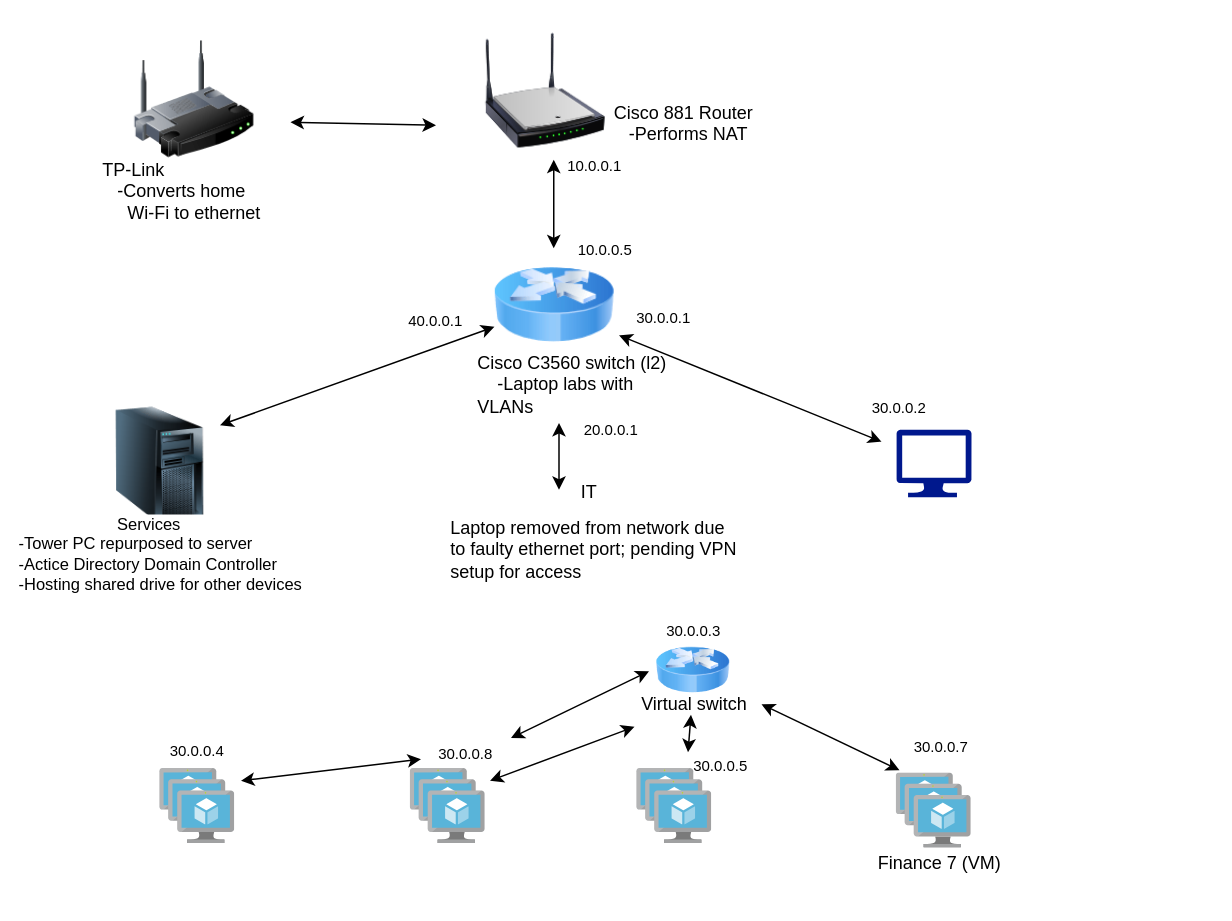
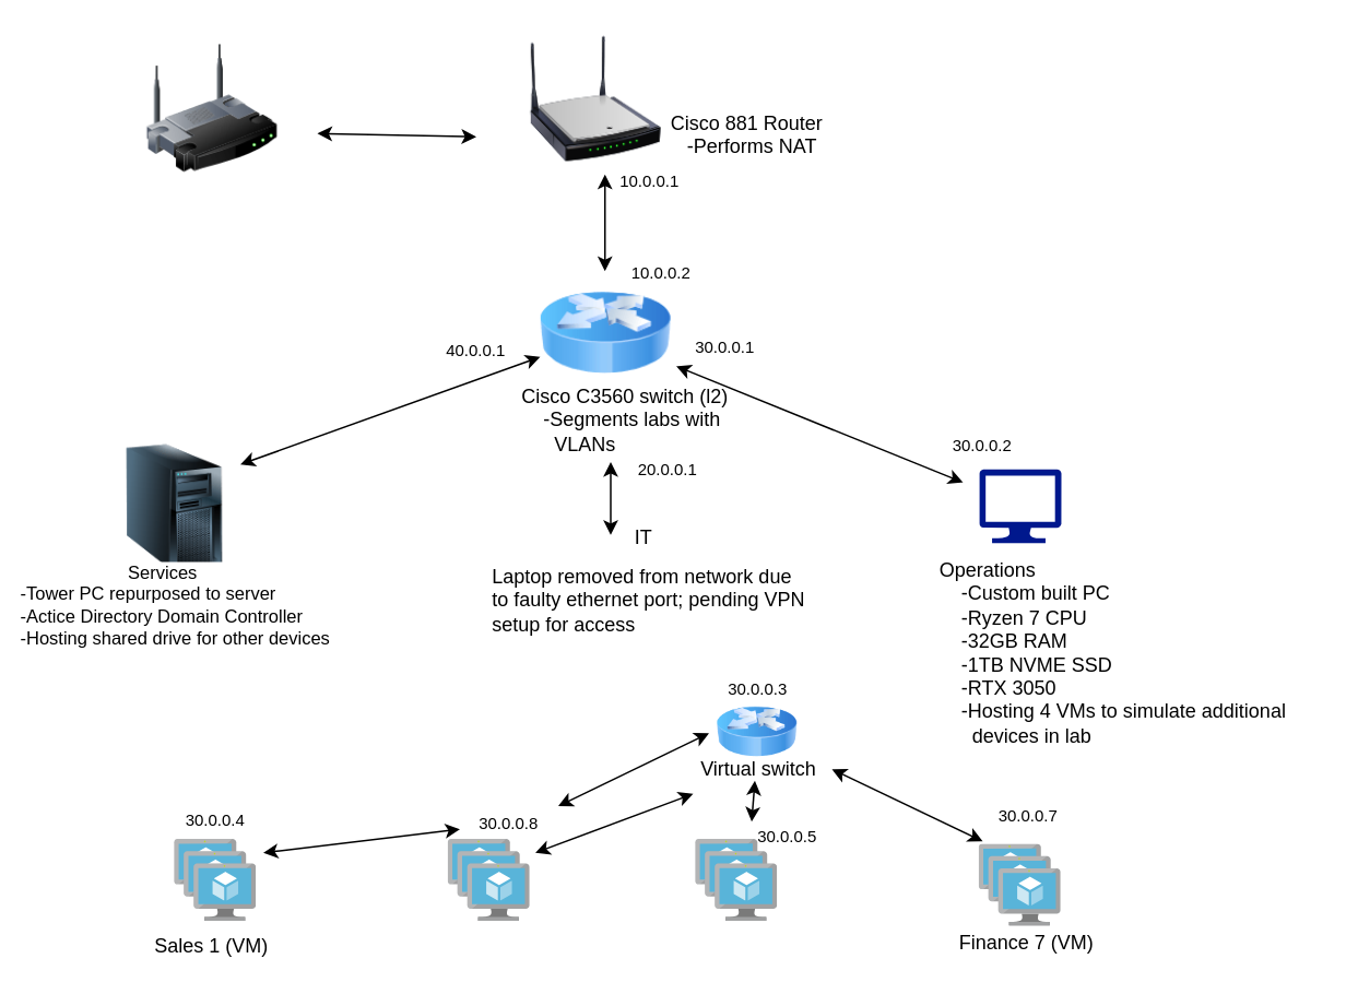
  <mxCell id="0" />
  <mxCell id="1" parent="0" />
  <mxCell id="2" value="" style="image;html=1;image=img/lib/clip_art/networking/Wireless_Router_N_128x128.png" vertex="1" parent="1"><mxGeometry x="277" y="20" width="80" height="80" as="geometry" /></mxCell>
  <mxCell id="3" value="" style="image;html=1;image=img/lib/clip_art/networking/Wireless_Router_128x128.png" vertex="1" parent="1"><mxGeometry x="43" y="26" width="80" height="80" as="geometry" /></mxCell>
  <mxCell id="4" value="" style="sketch=0;aspect=fixed;pointerEvents=1;shadow=0;dashed=0;html=1;strokeColor=none;labelPosition=center;verticalLabelPosition=bottom;verticalAlign=top;align=center;fillColor=#00188D;shape=mxgraph.azure.computer" vertex="1" parent="1"><mxGeometry x="551" y="286" width="50" height="45" as="geometry" /></mxCell>
  <mxCell id="5" value="" style="image;html=1;image=img/lib/clip_art/computers/Server_Tower_128x128.png" vertex="1" parent="1"><mxGeometry x="20" y="271" width="80" height="80" as="geometry" /></mxCell>
  <mxCell id="6" value="" style="image;html=1;image=img/lib/clip_art/networking/Router_Icon_128x128.png" vertex="1" parent="1"><mxGeometry x="283" y="163" width="80" height="80" as="geometry" /></mxCell>
  <mxCell id="7" value="&lt;font style=&quot;font-size: 10px;&quot;&gt;40.0.0.1&lt;/font&gt;" style="text;strokeColor=none;align=center;fillColor=none;html=1;verticalAlign=middle;whiteSpace=wrap;rounded=0;" vertex="1" parent="1"><mxGeometry x="214" y="198" width="60" height="30" as="geometry" /></mxCell>
  <mxCell id="8" value="&lt;font style=&quot;font-size: 10px;&quot;&gt;30.0.0.1&lt;/font&gt;" style="text;strokeColor=none;align=center;fillColor=none;html=1;verticalAlign=middle;whiteSpace=wrap;rounded=0;" vertex="1" parent="1"><mxGeometry x="366" y="196" width="60" height="30" as="geometry" /></mxCell>
- <mxCell id="9" value="&lt;div align=&quot;left&quot;&gt;Cisco C3560 switch (l2)&lt;/div&gt;&lt;div align=&quot;left&quot;&gt;&amp;nbsp; &amp;nbsp; -Laptop labs with&amp;nbsp; &amp;nbsp; &amp;nbsp; &amp;nbsp; VLANs&lt;/div&gt;" style="text;strokeColor=none;align=left;fillColor=none;html=1;verticalAlign=middle;whiteSpace=wrap;rounded=0;" vertex="1" parent="1"><mxGeometry x="270" y="241" width="132" height="30" as="geometry" /></mxCell>
+ <mxCell id="9" value="&lt;div align=&quot;left&quot;&gt;Cisco C3560 switch (l2)&lt;/div&gt;&lt;div align=&quot;left&quot;&gt;&amp;nbsp; &amp;nbsp; -Segments labs with&amp;nbsp; &amp;nbsp; &amp;nbsp; &amp;nbsp; VLANs&lt;/div&gt;" style="text;strokeColor=none;align=left;fillColor=none;html=1;verticalAlign=middle;whiteSpace=wrap;rounded=0;" vertex="1" parent="1"><mxGeometry x="270" y="241" width="132" height="30" as="geometry" /></mxCell>
  <mxCell id="10" value="&lt;div align=&quot;left&quot;&gt;Finance 7 (VM)&lt;/div&gt;" style="text;strokeColor=none;align=left;fillColor=none;html=1;verticalAlign=middle;whiteSpace=wrap;rounded=0;" vertex="1" parent="1"><mxGeometry x="537" y="560" width="110" height="30" as="geometry" /></mxCell>
- <mxCell id="11" value="&lt;div&gt;TP-Link&amp;nbsp;&lt;/div&gt;&lt;div&gt;&amp;nbsp; &amp;nbsp;-Converts home&amp;nbsp; &amp;nbsp; &amp;nbsp; &amp;nbsp; &amp;nbsp;Wi-Fi to ethernet&lt;/div&gt;" style="text;strokeColor=none;align=left;fillColor=none;html=1;verticalAlign=middle;whiteSpace=wrap;rounded=0;" vertex="1" parent="1"><mxGeometry x="20" y="112" width="111" height="30" as="geometry" /></mxCell>
  <mxCell id="12" value="&lt;font style=&quot;font-size: 10px;&quot;&gt;20.0.0.1&lt;/font&gt;" style="text;strokeColor=none;align=center;fillColor=none;html=1;verticalAlign=middle;whiteSpace=wrap;rounded=0;" vertex="1" parent="1"><mxGeometry x="331" y="271" width="60" height="30" as="geometry" /></mxCell>
+ <mxCell id="13" value="&lt;div align=&quot;left&quot;&gt;Sales 1 (VM)&lt;/div&gt;" style="text;strokeColor=none;align=left;fillColor=none;html=1;verticalAlign=middle;whiteSpace=wrap;rounded=0;" vertex="1" parent="1"><mxGeometry x="45.5" y="562" width="83.5" height="30" as="geometry" /></mxCell>
  <mxCell id="14" value="&lt;div align=&quot;left&quot;&gt;Cisco 881 Router&lt;/div&gt;&lt;div align=&quot;left&quot;&gt;&amp;nbsp; &amp;nbsp;-Performs NAT&lt;/div&gt;&lt;div align=&quot;left&quot;&gt;&lt;br&gt;&lt;/div&gt;" style="text;strokeColor=none;align=left;fillColor=none;html=1;verticalAlign=middle;whiteSpace=wrap;rounded=0;" vertex="1" parent="1"><mxGeometry x="361" y="74" width="114" height="30" as="geometry" /></mxCell>
  <mxCell id="15" value="&lt;font style=&quot;font-size: 10px;&quot;&gt;10.0.0.1&lt;/font&gt;" style="text;strokeColor=none;align=center;fillColor=none;html=1;verticalAlign=middle;whiteSpace=wrap;rounded=0;" vertex="1" parent="1"><mxGeometry x="320" y="95" width="60" height="30" as="geometry" /></mxCell>
- <mxCell id="16" value="&lt;font style=&quot;font-size: 10px;&quot;&gt;10.0.0.5&lt;/font&gt;" style="text;strokeColor=none;align=center;fillColor=none;html=1;verticalAlign=middle;whiteSpace=wrap;rounded=0;" vertex="1" parent="1"><mxGeometry x="326.5" y="151" width="60" height="30" as="geometry" /></mxCell>
+ <mxCell id="16" value="&lt;font style=&quot;font-size: 10px;&quot;&gt;10.0.0.2&lt;/font&gt;" style="text;strokeColor=none;align=center;fillColor=none;html=1;verticalAlign=middle;whiteSpace=wrap;rounded=0;" vertex="1" parent="1"><mxGeometry x="326.5" y="151" width="60" height="30" as="geometry" /></mxCell>
  <mxCell id="17" value="IT&amp;nbsp;" style="text;strokeColor=none;align=center;fillColor=none;html=1;verticalAlign=middle;whiteSpace=wrap;rounded=0;" vertex="1" parent="1"><mxGeometry x="318" y="313" width="60" height="30" as="geometry" /></mxCell>
+ <mxCell id="18" value="&lt;div align=&quot;left&quot;&gt;Operations&amp;nbsp;&lt;/div&gt;&lt;div align=&quot;left&quot;&gt;&amp;nbsp; &amp;nbsp; -Custom built PC&lt;/div&gt;&lt;div align=&quot;left&quot;&gt;&amp;nbsp; &amp;nbsp; -Ryzen 7 CPU&lt;/div&gt;&lt;div align=&quot;left&quot;&gt;&amp;nbsp; &amp;nbsp; -32GB RAM&lt;/div&gt;&lt;div align=&quot;left&quot;&gt;&amp;nbsp; &amp;nbsp; -1TB NVME SSD&lt;/div&gt;&lt;div align=&quot;left&quot;&gt;&amp;nbsp; &amp;nbsp; -RTX 3050&lt;/div&gt;&lt;div align=&quot;left&quot;&gt;&amp;nbsp; &amp;nbsp; -Hosting 4 VMs to&amp;nbsp;simulate additional&amp;nbsp; &amp;nbsp; &amp;nbsp; &amp;nbsp; &amp;nbsp; devices in lab&lt;/div&gt;" style="text;strokeColor=none;align=left;fillColor=none;html=1;verticalAlign=middle;whiteSpace=wrap;rounded=0;" vertex="1" parent="1"><mxGeometry x="525" y="331" width="228" height="133" as="geometry" /></mxCell>
  <mxCell id="19" value="" style="endArrow=classic;startArrow=classic;html=1;rounded=0;" edge="1" parent="1"><mxGeometry width="50" height="50" relative="1" as="geometry"><mxPoint x="147" y="81" as="sourcePoint" /><mxPoint x="244" y="83" as="targetPoint" /></mxGeometry></mxCell>
  <mxCell id="20" value="" style="endArrow=classic;startArrow=classic;html=1;rounded=0;" edge="1" parent="1"><mxGeometry width="50" height="50" relative="1" as="geometry"><mxPoint x="322.5" y="106" as="sourcePoint" /><mxPoint x="322.5" y="165" as="targetPoint" /></mxGeometry></mxCell>
  <mxCell id="21" value="" style="endArrow=classic;startArrow=classic;html=1;rounded=0;exitX=1;exitY=0.15;exitDx=0;exitDy=0;exitPerimeter=0;" edge="1" parent="1" source="5" target="6"><mxGeometry width="50" height="50" relative="1" as="geometry"><mxPoint x="216" y="264" as="sourcePoint" /><mxPoint x="350" y="255" as="targetPoint" /></mxGeometry></mxCell>
  <mxCell id="22" value="" style="endArrow=classic;startArrow=classic;html=1;rounded=0;" edge="1" parent="1"><mxGeometry width="50" height="50" relative="1" as="geometry"><mxPoint x="366" y="223" as="sourcePoint" /><mxPoint x="541" y="294" as="targetPoint" /></mxGeometry></mxCell>
  <mxCell id="23" value="&lt;div&gt;Services&amp;nbsp;&lt;/div&gt;&lt;div align=&quot;left&quot;&gt;&amp;nbsp; &amp;nbsp; -Tower PC repurposed to server&lt;/div&gt;&lt;div align=&quot;left&quot;&gt;&amp;nbsp; &amp;nbsp; -Actice Directory Domain Controller&lt;/div&gt;&lt;div align=&quot;left&quot;&gt;&amp;nbsp; &amp;nbsp; -Hosting shared drive for other devices&lt;/div&gt;" style="edgeLabel;html=1;align=center;verticalAlign=middle;resizable=0;points=[];" vertex="1" connectable="0" parent="22"><mxGeometry x="-0.392" relative="1" as="geometry"><mxPoint x="-365" y="124" as="offset" /></mxGeometry></mxCell>
  <mxCell id="24" value="" style="endArrow=classic;startArrow=classic;html=1;rounded=0;" edge="1" parent="1"><mxGeometry width="50" height="50" relative="1" as="geometry"><mxPoint x="326" y="281.5" as="sourcePoint" /><mxPoint x="326" y="326" as="targetPoint" /></mxGeometry></mxCell>
  <mxCell id="25" value="&lt;div&gt;Laptop removed from network due&amp;nbsp;&lt;/div&gt;&lt;div&gt;to faulty ethernet port; pending VPN&lt;/div&gt;&lt;div&gt;setup for access&lt;/div&gt;" style="text;html=1;align=left;verticalAlign=middle;resizable=0;points=[];autosize=1;strokeColor=none;fillColor=none;" vertex="1" parent="1"><mxGeometry x="252" y="338" width="209" height="55" as="geometry" /></mxCell>
  <mxCell id="26" value="" style="image;sketch=0;aspect=fixed;html=1;points=[];align=center;fontSize=12;image=img/lib/mscae/VM_Scale_Set.svg;" vertex="1" parent="1"><mxGeometry x="60" y="512" width="50" height="50" as="geometry" /></mxCell>
  <mxCell id="27" value="" style="image;sketch=0;aspect=fixed;html=1;points=[];align=center;fontSize=12;image=img/lib/mscae/VM_Scale_Set.svg;" vertex="1" parent="1"><mxGeometry x="227" y="512" width="50" height="50" as="geometry" /></mxCell>
  <mxCell id="28" value="" style="image;sketch=0;aspect=fixed;html=1;points=[];align=center;fontSize=12;image=img/lib/mscae/VM_Scale_Set.svg;" vertex="1" parent="1"><mxGeometry x="378" y="512" width="50" height="50" as="geometry" /></mxCell>
  <mxCell id="29" value="" style="image;sketch=0;aspect=fixed;html=1;points=[];align=center;fontSize=12;image=img/lib/mscae/VM_Scale_Set.svg;" vertex="1" parent="1"><mxGeometry x="551" y="515" width="50" height="50" as="geometry" /></mxCell>
  <mxCell id="30" value="" style="image;html=1;image=img/lib/clip_art/networking/Router_Icon_128x128.png" vertex="1" parent="1"><mxGeometry x="391" y="429" width="49" height="35" as="geometry" /></mxCell>
  <mxCell id="31" value="&lt;font style=&quot;font-size: 10px;&quot;&gt;30.0.0.5&lt;/font&gt;" style="text;strokeColor=none;align=center;fillColor=none;html=1;verticalAlign=middle;whiteSpace=wrap;rounded=0;" vertex="1" parent="1"><mxGeometry x="404" y="495" width="60" height="30" as="geometry" /></mxCell>
  <mxCell id="32" value="&lt;font style=&quot;font-size: 10px;&quot;&gt;30.0.0.4&lt;/font&gt;" style="text;strokeColor=none;align=center;fillColor=none;html=1;verticalAlign=middle;whiteSpace=wrap;rounded=0;" vertex="1" parent="1"><mxGeometry x="55" y="485" width="60" height="30" as="geometry" /></mxCell>
  <mxCell id="33" value="&lt;font style=&quot;font-size: 10px;&quot;&gt;30.0.0.3&lt;/font&gt;" style="text;strokeColor=none;align=center;fillColor=none;html=1;verticalAlign=middle;whiteSpace=wrap;rounded=0;" vertex="1" parent="1"><mxGeometry x="385.5" y="405" width="60" height="30" as="geometry" /></mxCell>
  <mxCell id="34" value="Virtual switch" style="text;strokeColor=none;align=center;fillColor=none;html=1;verticalAlign=middle;whiteSpace=wrap;rounded=0;" vertex="1" parent="1"><mxGeometry x="372" y="454" width="89" height="30" as="geometry" /></mxCell>
  <mxCell id="35" value="&lt;font style=&quot;font-size: 10px;&quot;&gt;30.0.0.2&lt;/font&gt;" style="text;strokeColor=none;align=center;fillColor=none;html=1;verticalAlign=middle;whiteSpace=wrap;rounded=0;" vertex="1" parent="1"><mxGeometry x="523" y="256" width="60" height="30" as="geometry" /></mxCell>
  <mxCell id="36" value="&lt;font style=&quot;font-size: 10px;&quot;&gt;30.0.0.7&lt;/font&gt;" style="text;strokeColor=none;align=center;fillColor=none;html=1;verticalAlign=middle;whiteSpace=wrap;rounded=0;" vertex="1" parent="1"><mxGeometry x="551" y="482" width="60" height="30" as="geometry" /></mxCell>
  <mxCell id="37" value="" style="endArrow=classic;startArrow=classic;html=1;rounded=0;" edge="1" parent="1" target="34"><mxGeometry width="50" height="50" relative="1" as="geometry"><mxPoint x="280" y="520" as="sourcePoint" /><mxPoint x="378" y="468" as="targetPoint" /></mxGeometry></mxCell>
  <mxCell id="38" value="" style="endArrow=classic;startArrow=classic;html=1;rounded=0;" edge="1" parent="1"><mxGeometry width="50" height="50" relative="1" as="geometry"><mxPoint x="414" y="476" as="sourcePoint" /><mxPoint x="412" y="501" as="targetPoint" /></mxGeometry></mxCell>
  <mxCell id="39" value="" style="endArrow=classic;startArrow=classic;html=1;rounded=0;exitX=1;exitY=0.5;exitDx=0;exitDy=0;" edge="1" parent="1" source="34"><mxGeometry width="50" height="50" relative="1" as="geometry"><mxPoint x="494" y="492" as="sourcePoint" /><mxPoint x="553" y="513" as="targetPoint" /></mxGeometry></mxCell>
  <mxCell id="40" value="" style="endArrow=classic;startArrow=classic;html=1;rounded=0;exitX=1;exitY=0.15;exitDx=0;exitDy=0;exitPerimeter=0;" edge="1" parent="1" source="42"><mxGeometry width="50" height="50" relative="1" as="geometry"><mxPoint x="114" y="520" as="sourcePoint" /><mxPoint x="386" y="447" as="targetPoint" /></mxGeometry></mxCell>
  <mxCell id="41" value="" style="endArrow=classic;startArrow=classic;html=1;rounded=0;exitX=1;exitY=0.15;exitDx=0;exitDy=0;exitPerimeter=0;" edge="1" parent="1" target="42"><mxGeometry width="50" height="50" relative="1" as="geometry"><mxPoint x="114" y="520" as="sourcePoint" /><mxPoint x="386" y="447" as="targetPoint" /></mxGeometry></mxCell>
  <mxCell id="42" value="&lt;font style=&quot;font-size: 10px;&quot;&gt;30.0.0.8&lt;/font&gt;" style="text;strokeColor=none;align=center;fillColor=none;html=1;verticalAlign=middle;whiteSpace=wrap;rounded=0;" vertex="1" parent="1"><mxGeometry x="234" y="487" width="60" height="30" as="geometry" /></mxCell>
